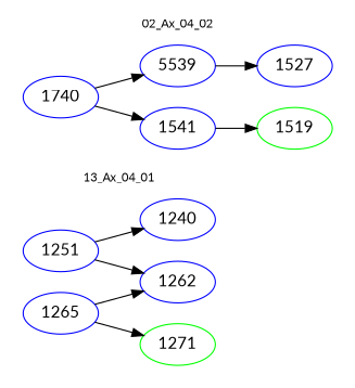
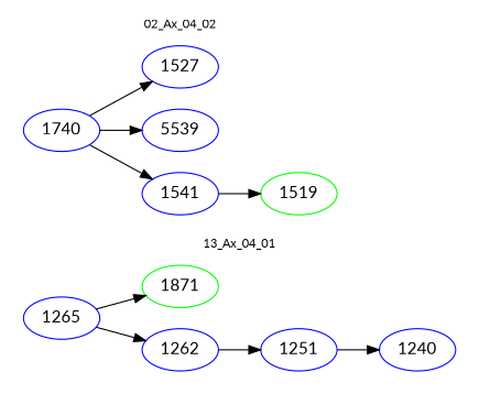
  digraph {
    fontname=Lato
    rankdir=LR
    node [color=blue fontname=Lato]
    edge [color=black fontname=Lato]
    n1 [label=1262]
    n2 [label=1251]
    n3 [label=1265]
    n4 [label=1240]
-   n5 [color=green label=1271]
+   n5 [color=green label=1871]
    n6 [label=1740]
    n7 [label=1541]
    n8 [label=5539]
    n9 [color=green label=1519]
    n10 [label=1527]
    subgraph cluster_1 {
      color=white
      fontsize=10
      label="13_Ax_04_01"
      n1
      n2
      n3
      n4
      n5
    }
    subgraph cluster_2 {
      color=white
      fontsize=10
      label="02_Ax_04_02"
      n6
      n7
      n8
      n9
      n10
    }
-   n2 -> n1
+   n1 -> n2
    n2 -> n4
    n3 -> n1
    n3 -> n5
    n6 -> n7
    n6 -> n8
    n7 -> n9
-   n8 -> n10
+   n6 -> n10
  }
